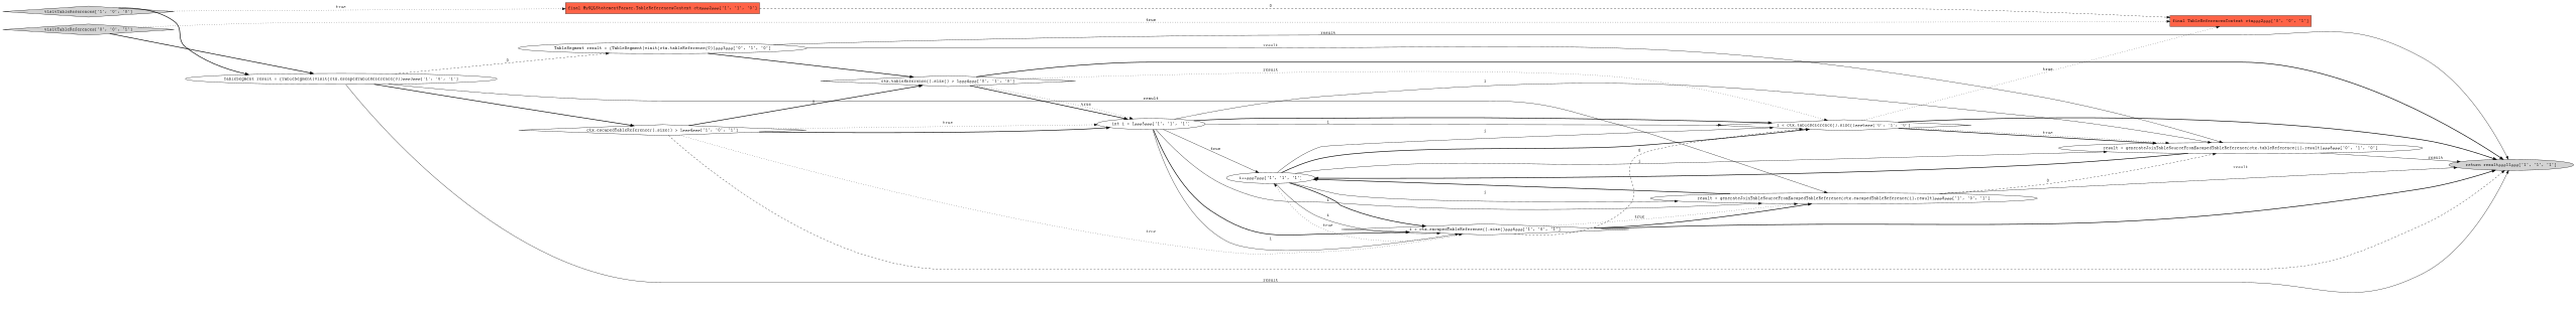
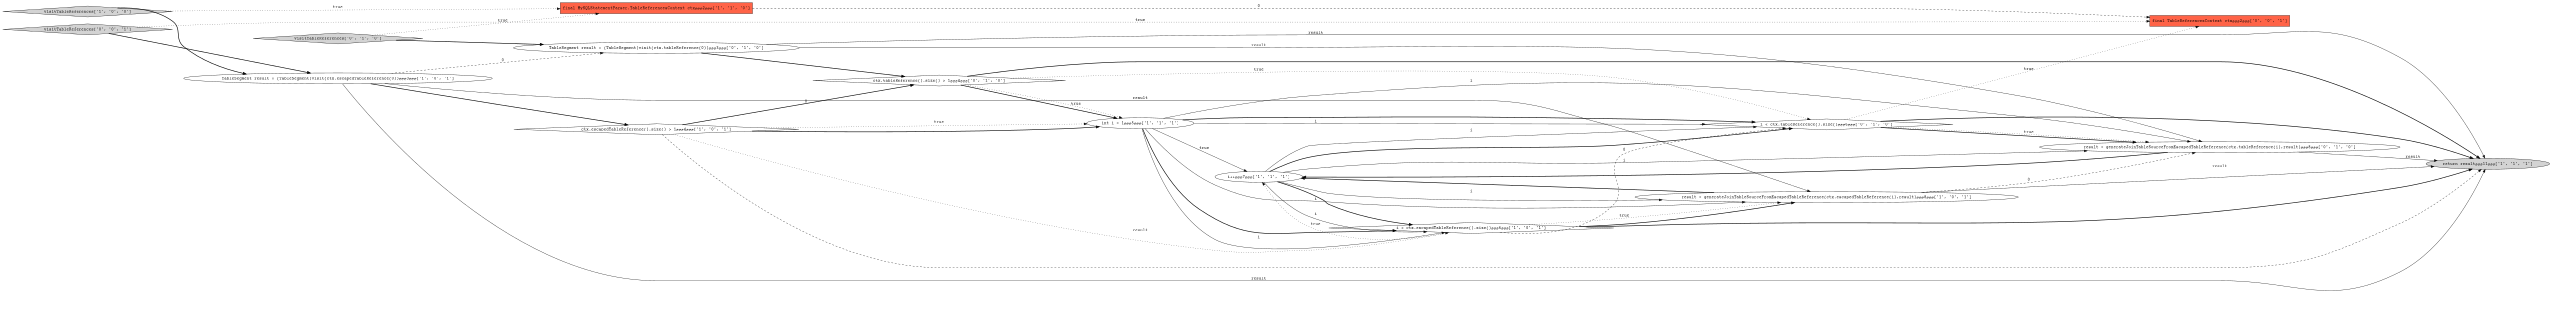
  digraph {
    fontname="Courier Prime"
    rankdir=LR
    node [fillcolor=white fontname="Courier Prime" shape=ellipse style=filled]
    edge [fontname="Courier Prime" style=bold]
    n1 [label="int i = 1@@@5@@@['1', '1', '1']"]
    n2 [label="i++@@@7@@@['1', '1', '1']"]
    n3 [label="i < ctx.tableReference().size()@@@6@@@['0', '1', '0']" shape=diamond]
    n4 [label="i < ctx.escapedTableReference().size()@@@6@@@['1', '0', '1']" shape=diamond]
    n5 [label="result = generateJoinTableSourceFromEscapedTableReference(ctx.tableReference(i),result)@@@8@@@['0', '1', '0']"]
    n6 [label="result = generateJoinTableSourceFromEscapedTableReference(ctx.escapedTableReference(i),result)@@@8@@@['1', '0', '1']"]
    n7 [fillcolor=lightgray label="return result@@@11@@@['1', '1', '1']"]
    n8 [fillcolor=tomato label="final TableReferencesContext ctx@@@2@@@['0', '0', '1']" shape=box]
+   n9 [fillcolor=lightgray label="visitTableReferences['0', '1', '0']" shape=diamond]
    n10 [fillcolor=tomato label="final MySQLStatementParser.TableReferencesContext ctx@@@2@@@['1', '1', '0']" shape=box]
    n11 [label="TableSegment result = (TableSegment)visit(ctx.tableReference(0))@@@3@@@['0', '1', '0']"]
    n12 [label="ctx.tableReference().size() > 1@@@4@@@['0', '1', '0']" shape=diamond]
    n13 [label="TableSegment result = (TableSegment)visit(ctx.escapedTableReference(0))@@@3@@@['1', '0', '1']"]
    n14 [label="ctx.escapedTableReference().size() > 1@@@4@@@['1', '0', '1']" shape=diamond]
    n15 [fillcolor=lightgray label="visitTableReferences['0', '0', '1']" shape=diamond]
    n16 [fillcolor=lightgray label="visitTableReferences['1', '0', '0']" shape=diamond]
    n1 -> n2 [label=true style=solid]
    n1 -> n3
    n1 -> n3 [label=i style=solid]
    n1 -> n4
    n1 -> n4 [label=i style=solid]
    n1 -> n5 [label=i style=solid]
    n1 -> n6 [label=i style=solid]
    n2 -> n3 [label=i style=solid]
    n2 -> n3
    n2 -> n4
    n2 -> n4 [label=i style=solid]
    n2 -> n5 [label=i style=solid]
    n2 -> n6 [label=i style=solid]
    n3 -> n5 [label=true style=dotted]
    n3 -> n5
    n3 -> n7
    n3 -> n8 [label=true style=dotted]
    n4 -> n2 [label=true style=dotted]
    n4 -> n3 [label=0 style=dashed]
    n4 -> n6
    n4 -> n6 [label=true style=dotted]
    n4 -> n7
    n5 -> n2
    n5 -> n7 [label=result style=solid]
    n6 -> n2
    n6 -> n5 [label=0 style=dashed]
    n6 -> n7 [label=result style=solid]
+   n9 -> n10 [label=true style=dotted]
+   n9 -> n11
    n10 -> n8 [label=0 style=dashed]
    n11 -> n5 [label=result style=solid]
    n11 -> n7 [label=result style=solid]
    n11 -> n12
    n12 -> n1 [label=true style=dotted]
    n12 -> n1
-   n12 -> n3 [label=result style=dotted]
+   n12 -> n3 [label=true style=dotted]
    n12 -> n7
    n13 -> n6 [label=result style=solid]
    n13 -> n7 [label=result style=solid]
    n13 -> n11 [label=0 style=dashed]
    n13 -> n14
    n14 -> n1 [label=true style=dotted]
    n14 -> n1
-   n14 -> n4 [label=true style=dotted]
+   n14 -> n4 [label=result style=dotted]
    n14 -> n7 [style=dashed]
    n14 -> n12 [label=0]
    n15 -> n8 [label=true style=dotted]
    n15 -> n13
    n16 -> n10 [label=true style=dotted]
    n16 -> n13
  }
